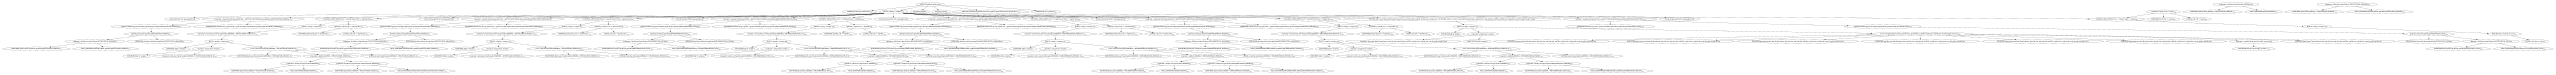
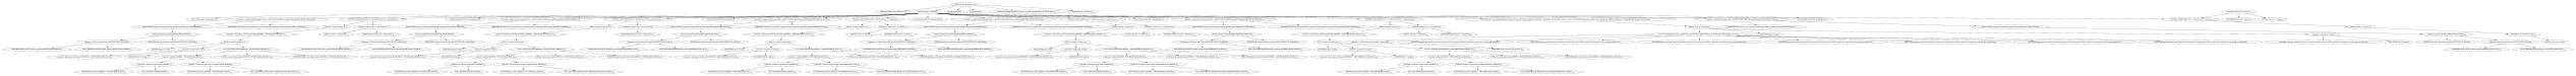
  digraph {
    fontname="Noto Sans"
    node [fontname="Noto Sans"]
    edge [fontname="Noto Sans"]
    n1 [label=<(METHOD,getSpecification)<SUB>558</SUB>>]
    n2 [label=<(PARAM,final String section)<SUB>558</SUB>>]
    n3 [label=<(PARAM,final Attributes attributes)<SUB>559</SUB>>]
    n4 [label=<(BLOCK,&lt;empty&gt;,&lt;empty&gt;)<SUB>560</SUB>>]
    n5 [label=<(MODIFIER,PRIVATE)>]
    n6 [label=<(MODIFIER,STATIC)>]
    n7 [label=<(METHOD_RETURN,org.apache.tools.ant.taskdefs.optional.extension.Specification)<SUB>558</SUB>>]
    n8 [label=<(LOCAL,String name: java.lang.String)>]
    n9 [label=<(&lt;operator&gt;.assignment,String name = getTrimmedString(attributes.getValue(SPECIFICATION_TITLE)))<SUB>564</SUB>>]
    n10 [label=<(CONTROL_STRUCTURE,if (null == name),if (null == name))<SUB>566</SUB>>]
    n11 [label=<(LOCAL,String specVendor: java.lang.String)>]
    n12 [label=<(&lt;operator&gt;.assignment,String specVendor = getTrimmedString(attributes.getValue(SPECIFICATION_VENDOR)))<SUB>570</SUB>>]
    n13 [label=<(CONTROL_STRUCTURE,if (null == specVendor),if (null == specVendor))<SUB>572</SUB>>]
    n14 [label=<(LOCAL,String specVersion: java.lang.String)>]
    n15 [label=<(&lt;operator&gt;.assignment,String specVersion = getTrimmedString(attributes.getValue(SPECIFICATION_VERSION)))<SUB>576</SUB>>]
    n16 [label=<(CONTROL_STRUCTURE,if (null == specVersion),if (null == specVersion))<SUB>578</SUB>>]
    n17 [label=<(LOCAL,String impTitle: java.lang.String)>]
    n18 [label=<(&lt;operator&gt;.assignment,String impTitle = getTrimmedString(attributes.getValue(IMPLEMENTATION_TITLE)))<SUB>582</SUB>>]
    n19 [label=<(CONTROL_STRUCTURE,if (null == impTitle),if (null == impTitle))<SUB>584</SUB>>]
    n20 [label=<(LOCAL,String impVersion: java.lang.String)>]
    n21 [label=<(&lt;operator&gt;.assignment,String impVersion = getTrimmedString(attributes.getValue(IMPLEMENTATION_VERSION)))<SUB>588</SUB>>]
    n22 [label=<(CONTROL_STRUCTURE,if (null == impVersion),if (null == impVersion))<SUB>590</SUB>>]
    n23 [label=<(LOCAL,String impVendor: java.lang.String)>]
    n24 [label=<(&lt;operator&gt;.assignment,String impVendor = getTrimmedString(attributes.getValue(IMPLEMENTATION_VENDOR)))<SUB>594</SUB>>]
    n25 [label=<(CONTROL_STRUCTURE,if (null == impVendor),if (null == impVendor))<SUB>596</SUB>>]
    n26 [label=<(RETURN,return new Specification(name, specVersion, specVendor, impTitle, impVersion, impVendor, new String[] { section });,return new Specification(name, specVersion, specVendor, impTitle, impVersion, impVendor, new String[] { section });)<SUB>600</SUB>>]
    n27 [label=<(IDENTIFIER,name,String name = getTrimmedString(attributes.getValue(SPECIFICATION_TITLE)))<SUB>564</SUB>>]
    n28 [label=<(getTrimmedString,getTrimmedString(attributes.getValue(SPECIFICATION_TITLE)))<SUB>565</SUB>>]
    n29 [label=<(BLOCK,&lt;empty&gt;,&lt;empty&gt;)<SUB>566</SUB>>]
    n30 [label=<(IDENTIFIER,specVendor,String specVendor = getTrimmedString(attributes.getValue(SPECIFICATION_VENDOR)))<SUB>570</SUB>>]
    n31 [label=<(getTrimmedString,getTrimmedString(attributes.getValue(SPECIFICATION_VENDOR)))<SUB>571</SUB>>]
    n32 [label=<(&lt;operator&gt;.equals,null == specVendor)<SUB>572</SUB>>]
    n33 [label=<(BLOCK,&lt;empty&gt;,&lt;empty&gt;)<SUB>572</SUB>>]
    n34 [label=<(IDENTIFIER,specVersion,String specVersion = getTrimmedString(attributes.getValue(SPECIFICATION_VERSION)))<SUB>576</SUB>>]
    n35 [label=<(getTrimmedString,getTrimmedString(attributes.getValue(SPECIFICATION_VERSION)))<SUB>577</SUB>>]
    n36 [label=<(&lt;operator&gt;.equals,null == specVersion)<SUB>578</SUB>>]
    n37 [label=<(BLOCK,&lt;empty&gt;,&lt;empty&gt;)<SUB>578</SUB>>]
    n38 [label=<(IDENTIFIER,impTitle,String impTitle = getTrimmedString(attributes.getValue(IMPLEMENTATION_TITLE)))<SUB>582</SUB>>]
    n39 [label=<(getTrimmedString,getTrimmedString(attributes.getValue(IMPLEMENTATION_TITLE)))<SUB>583</SUB>>]
    n40 [label=<(&lt;operator&gt;.equals,null == impTitle)<SUB>584</SUB>>]
    n41 [label=<(BLOCK,&lt;empty&gt;,&lt;empty&gt;)<SUB>584</SUB>>]
    n42 [label=<(IDENTIFIER,impVersion,String impVersion = getTrimmedString(attributes.getValue(IMPLEMENTATION_VERSION)))<SUB>588</SUB>>]
    n43 [label=<(getTrimmedString,getTrimmedString(attributes.getValue(IMPLEMENTATION_VERSION)))<SUB>589</SUB>>]
    n44 [label=<(&lt;operator&gt;.equals,null == impVersion)<SUB>590</SUB>>]
    n45 [label=<(BLOCK,&lt;empty&gt;,&lt;empty&gt;)<SUB>590</SUB>>]
    n46 [label=<(IDENTIFIER,impVendor,String impVendor = getTrimmedString(attributes.getValue(IMPLEMENTATION_VENDOR)))<SUB>594</SUB>>]
    n47 [label=<(getTrimmedString,getTrimmedString(attributes.getValue(IMPLEMENTATION_VENDOR)))<SUB>595</SUB>>]
    n48 [label=<(&lt;operator&gt;.equals,null == impVendor)<SUB>596</SUB>>]
    n49 [label=<(BLOCK,&lt;empty&gt;,&lt;empty&gt;)<SUB>596</SUB>>]
    n50 [label=<(BLOCK,&lt;empty&gt;,&lt;empty&gt;)<SUB>600</SUB>>]
    n51 [label=<(getValue,attributes.getValue(SPECIFICATION_TITLE))<SUB>565</SUB>>]
    n52 [label=<(IDENTIFIER,attributes,attributes.getValue(SPECIFICATION_TITLE))<SUB>565</SUB>>]
    n53 [label=<(&lt;operator&gt;.fieldAccess,Specification.SPECIFICATION_TITLE)<SUB>565</SUB>>]
    n54 [label=<(IDENTIFIER,Specification,attributes.getValue(SPECIFICATION_TITLE))<SUB>565</SUB>>]
    n55 [label=<(FIELD_IDENTIFIER,SPECIFICATION_TITLE,SPECIFICATION_TITLE)<SUB>565</SUB>>]
    n56 [label=<(&lt;operator&gt;.equals,null == name)<SUB>566</SUB>>]
    n57 [label=<(LITERAL,null,null == name)<SUB>566</SUB>>]
    n58 [label=<(IDENTIFIER,name,null == name)<SUB>566</SUB>>]
    n59 [label=<(RETURN,return null;,return null;)<SUB>567</SUB>>]
    n60 [label=<(LITERAL,null,return null;)<SUB>567</SUB>>]
    n61 [label=<(getValue,attributes.getValue(SPECIFICATION_VENDOR))<SUB>571</SUB>>]
    n62 [label=<(IDENTIFIER,attributes,attributes.getValue(SPECIFICATION_VENDOR))<SUB>571</SUB>>]
    n63 [label=<(&lt;operator&gt;.fieldAccess,Specification.SPECIFICATION_VENDOR)<SUB>571</SUB>>]
    n64 [label=<(IDENTIFIER,Specification,attributes.getValue(SPECIFICATION_VENDOR))<SUB>571</SUB>>]
    n65 [label=<(FIELD_IDENTIFIER,SPECIFICATION_VENDOR,SPECIFICATION_VENDOR)<SUB>571</SUB>>]
    n66 [label=<(LITERAL,null,null == specVendor)<SUB>572</SUB>>]
    n67 [label=<(IDENTIFIER,specVendor,null == specVendor)<SUB>572</SUB>>]
    n68 [label=<(&lt;operator&gt;.throw,throw new ParseException(MISSING + SPECIFICATION_VENDOR, 0);)<SUB>573</SUB>>]
    n69 [label=<(BLOCK,&lt;empty&gt;,&lt;empty&gt;)<SUB>573</SUB>>]
    n70 [label=<(&lt;operator&gt;.assignment,&lt;empty&gt;)>]
    n71 [label=<(&lt;init&gt;,new ParseException(MISSING + SPECIFICATION_VENDOR, 0))<SUB>573</SUB>>]
    n72 [label=<(IDENTIFIER,$obj13,&lt;empty&gt;)>]
    n73 [label=<(IDENTIFIER,$obj13,&lt;empty&gt;)>]
    n74 [label=<(&lt;operator&gt;.alloc,new ParseException(MISSING + SPECIFICATION_VENDOR, 0))<SUB>573</SUB>>]
    n75 [label=<(IDENTIFIER,$obj13,new ParseException(MISSING + SPECIFICATION_VENDOR, 0))>]
    n76 [label=<(&lt;operator&gt;.addition,MISSING + SPECIFICATION_VENDOR)<SUB>573</SUB>>]
    n77 [label=<(LITERAL,0,new ParseException(MISSING + SPECIFICATION_VENDOR, 0))<SUB>573</SUB>>]
    n78 [label=<(&lt;operator&gt;.fieldAccess,Specification.MISSING)<SUB>573</SUB>>]
    n79 [label=<(&lt;operator&gt;.fieldAccess,Specification.SPECIFICATION_VENDOR)<SUB>573</SUB>>]
    n80 [label=<(IDENTIFIER,Specification,MISSING + SPECIFICATION_VENDOR)<SUB>573</SUB>>]
    n81 [label=<(FIELD_IDENTIFIER,MISSING,MISSING)<SUB>573</SUB>>]
    n82 [label=<(IDENTIFIER,Specification,MISSING + SPECIFICATION_VENDOR)<SUB>573</SUB>>]
    n83 [label=<(FIELD_IDENTIFIER,SPECIFICATION_VENDOR,SPECIFICATION_VENDOR)<SUB>573</SUB>>]
    n84 [label=<(getValue,attributes.getValue(SPECIFICATION_VERSION))<SUB>577</SUB>>]
    n85 [label=<(IDENTIFIER,attributes,attributes.getValue(SPECIFICATION_VERSION))<SUB>577</SUB>>]
    n86 [label=<(&lt;operator&gt;.fieldAccess,Specification.SPECIFICATION_VERSION)<SUB>577</SUB>>]
    n87 [label=<(IDENTIFIER,Specification,attributes.getValue(SPECIFICATION_VERSION))<SUB>577</SUB>>]
    n88 [label=<(FIELD_IDENTIFIER,SPECIFICATION_VERSION,SPECIFICATION_VERSION)<SUB>577</SUB>>]
-   n89 [label=<(LITERAL,null,null == specVersion)<SUB>578</SUB>>]
    n90 [label=<(IDENTIFIER,specVersion,null == specVersion)<SUB>578</SUB>>]
    n91 [label=<(&lt;operator&gt;.throw,throw new ParseException(MISSING + SPECIFICATION_VERSION, 0);)<SUB>579</SUB>>]
    n92 [label=<(BLOCK,&lt;empty&gt;,&lt;empty&gt;)<SUB>579</SUB>>]
    n93 [label=<(&lt;operator&gt;.assignment,&lt;empty&gt;)>]
    n94 [label=<(&lt;init&gt;,new ParseException(MISSING + SPECIFICATION_VERSION, 0))<SUB>579</SUB>>]
    n95 [label=<(IDENTIFIER,$obj14,&lt;empty&gt;)>]
    n96 [label=<(IDENTIFIER,$obj14,&lt;empty&gt;)>]
    n97 [label=<(&lt;operator&gt;.alloc,new ParseException(MISSING + SPECIFICATION_VERSION, 0))<SUB>579</SUB>>]
    n98 [label=<(IDENTIFIER,$obj14,new ParseException(MISSING + SPECIFICATION_VERSION, 0))>]
+   n99 [label=<(&lt;operator&gt;.addition,MISSING + SPECIFICATION_VERSION)<SUB>579</SUB>>]
    n100 [label=<(LITERAL,0,new ParseException(MISSING + SPECIFICATION_VERSION, 0))<SUB>579</SUB>>]
    n101 [label=<(&lt;operator&gt;.fieldAccess,Specification.MISSING)<SUB>579</SUB>>]
    n102 [label=<(&lt;operator&gt;.fieldAccess,Specification.SPECIFICATION_VERSION)<SUB>579</SUB>>]
    n103 [label=<(IDENTIFIER,Specification,MISSING + SPECIFICATION_VERSION)<SUB>579</SUB>>]
    n104 [label=<(FIELD_IDENTIFIER,MISSING,MISSING)<SUB>579</SUB>>]
    n105 [label=<(IDENTIFIER,Specification,MISSING + SPECIFICATION_VERSION)<SUB>579</SUB>>]
    n106 [label=<(FIELD_IDENTIFIER,SPECIFICATION_VERSION,SPECIFICATION_VERSION)<SUB>579</SUB>>]
    n107 [label=<(getValue,attributes.getValue(IMPLEMENTATION_TITLE))<SUB>583</SUB>>]
    n108 [label=<(IDENTIFIER,attributes,attributes.getValue(IMPLEMENTATION_TITLE))<SUB>583</SUB>>]
    n109 [label=<(&lt;operator&gt;.fieldAccess,Specification.IMPLEMENTATION_TITLE)<SUB>583</SUB>>]
    n110 [label=<(IDENTIFIER,Specification,attributes.getValue(IMPLEMENTATION_TITLE))<SUB>583</SUB>>]
    n111 [label=<(FIELD_IDENTIFIER,IMPLEMENTATION_TITLE,IMPLEMENTATION_TITLE)<SUB>583</SUB>>]
    n112 [label=<(LITERAL,null,null == impTitle)<SUB>584</SUB>>]
    n113 [label=<(IDENTIFIER,impTitle,null == impTitle)<SUB>584</SUB>>]
    n114 [label=<(&lt;operator&gt;.throw,throw new ParseException(MISSING + IMPLEMENTATION_TITLE, 0);)<SUB>585</SUB>>]
    n115 [label=<(BLOCK,&lt;empty&gt;,&lt;empty&gt;)<SUB>585</SUB>>]
    n116 [label=<(&lt;operator&gt;.assignment,&lt;empty&gt;)>]
    n117 [label=<(&lt;init&gt;,new ParseException(MISSING + IMPLEMENTATION_TITLE, 0))<SUB>585</SUB>>]
    n118 [label=<(IDENTIFIER,$obj15,&lt;empty&gt;)>]
    n119 [label=<(IDENTIFIER,$obj15,&lt;empty&gt;)>]
    n120 [label=<(&lt;operator&gt;.alloc,new ParseException(MISSING + IMPLEMENTATION_TITLE, 0))<SUB>585</SUB>>]
    n121 [label=<(IDENTIFIER,$obj15,new ParseException(MISSING + IMPLEMENTATION_TITLE, 0))>]
    n122 [label=<(&lt;operator&gt;.addition,MISSING + IMPLEMENTATION_TITLE)<SUB>585</SUB>>]
    n123 [label=<(LITERAL,0,new ParseException(MISSING + IMPLEMENTATION_TITLE, 0))<SUB>585</SUB>>]
    n124 [label=<(&lt;operator&gt;.fieldAccess,Specification.MISSING)<SUB>585</SUB>>]
    n125 [label=<(&lt;operator&gt;.fieldAccess,Specification.IMPLEMENTATION_TITLE)<SUB>585</SUB>>]
    n126 [label=<(IDENTIFIER,Specification,MISSING + IMPLEMENTATION_TITLE)<SUB>585</SUB>>]
    n127 [label=<(FIELD_IDENTIFIER,MISSING,MISSING)<SUB>585</SUB>>]
    n128 [label=<(IDENTIFIER,Specification,MISSING + IMPLEMENTATION_TITLE)<SUB>585</SUB>>]
    n129 [label=<(FIELD_IDENTIFIER,IMPLEMENTATION_TITLE,IMPLEMENTATION_TITLE)<SUB>585</SUB>>]
    n130 [label=<(getValue,attributes.getValue(IMPLEMENTATION_VERSION))<SUB>589</SUB>>]
    n131 [label=<(IDENTIFIER,attributes,attributes.getValue(IMPLEMENTATION_VERSION))<SUB>589</SUB>>]
    n132 [label=<(&lt;operator&gt;.fieldAccess,Specification.IMPLEMENTATION_VERSION)<SUB>589</SUB>>]
    n133 [label=<(IDENTIFIER,Specification,attributes.getValue(IMPLEMENTATION_VERSION))<SUB>589</SUB>>]
    n134 [label=<(FIELD_IDENTIFIER,IMPLEMENTATION_VERSION,IMPLEMENTATION_VERSION)<SUB>589</SUB>>]
    n135 [label=<(LITERAL,null,null == impVersion)<SUB>590</SUB>>]
    n136 [label=<(IDENTIFIER,impVersion,null == impVersion)<SUB>590</SUB>>]
    n137 [label=<(&lt;operator&gt;.throw,throw new ParseException(MISSING + IMPLEMENTATION_VERSION, 0);)<SUB>591</SUB>>]
    n138 [label=<(BLOCK,&lt;empty&gt;,&lt;empty&gt;)<SUB>591</SUB>>]
    n139 [label=<(&lt;operator&gt;.assignment,&lt;empty&gt;)>]
    n140 [label=<(&lt;init&gt;,new ParseException(MISSING + IMPLEMENTATION_VERSION, 0))<SUB>591</SUB>>]
    n141 [label=<(IDENTIFIER,$obj16,&lt;empty&gt;)>]
    n142 [label=<(IDENTIFIER,$obj16,&lt;empty&gt;)>]
    n143 [label=<(&lt;operator&gt;.alloc,new ParseException(MISSING + IMPLEMENTATION_VERSION, 0))<SUB>591</SUB>>]
    n144 [label=<(IDENTIFIER,$obj16,new ParseException(MISSING + IMPLEMENTATION_VERSION, 0))>]
    n145 [label=<(&lt;operator&gt;.addition,MISSING + IMPLEMENTATION_VERSION)<SUB>791</SUB>>]
    n146 [label=<(LITERAL,0,new ParseException(MISSING + IMPLEMENTATION_VERSION, 0))<SUB>591</SUB>>]
    n147 [label=<(&lt;operator&gt;.fieldAccess,Specification.MISSING)<SUB>591</SUB>>]
    n148 [label=<(&lt;operator&gt;.fieldAccess,Specification.IMPLEMENTATION_VERSION)<SUB>591</SUB>>]
    n149 [label=<(IDENTIFIER,Specification,MISSING + IMPLEMENTATION_VERSION)<SUB>591</SUB>>]
    n150 [label=<(FIELD_IDENTIFIER,MISSING,MISSING)<SUB>591</SUB>>]
    n151 [label=<(IDENTIFIER,Specification,MISSING + IMPLEMENTATION_VERSION)<SUB>591</SUB>>]
    n152 [label=<(FIELD_IDENTIFIER,IMPLEMENTATION_VERSION,IMPLEMENTATION_VERSION)<SUB>591</SUB>>]
    n153 [label=<(getValue,attributes.getValue(IMPLEMENTATION_VENDOR))<SUB>595</SUB>>]
    n154 [label=<(IDENTIFIER,attributes,attributes.getValue(IMPLEMENTATION_VENDOR))<SUB>595</SUB>>]
    n155 [label=<(&lt;operator&gt;.fieldAccess,Specification.IMPLEMENTATION_VENDOR)<SUB>595</SUB>>]
    n156 [label=<(IDENTIFIER,Specification,attributes.getValue(IMPLEMENTATION_VENDOR))<SUB>595</SUB>>]
    n157 [label=<(FIELD_IDENTIFIER,IMPLEMENTATION_VENDOR,IMPLEMENTATION_VENDOR)<SUB>595</SUB>>]
    n158 [label=<(LITERAL,null,null == impVendor)<SUB>596</SUB>>]
    n159 [label=<(IDENTIFIER,impVendor,null == impVendor)<SUB>596</SUB>>]
    n160 [label=<(&lt;operator&gt;.throw,throw new ParseException(MISSING + IMPLEMENTATION_VENDOR, 0);)<SUB>597</SUB>>]
    n161 [label=<(BLOCK,&lt;empty&gt;,&lt;empty&gt;)<SUB>597</SUB>>]
    n162 [label=<(&lt;operator&gt;.assignment,&lt;empty&gt;)>]
    n163 [label=<(&lt;init&gt;,new ParseException(MISSING + IMPLEMENTATION_VENDOR, 0))<SUB>597</SUB>>]
    n164 [label=<(IDENTIFIER,$obj17,&lt;empty&gt;)>]
    n165 [label=<(IDENTIFIER,$obj17,&lt;empty&gt;)>]
    n166 [label=<(&lt;operator&gt;.alloc,new ParseException(MISSING + IMPLEMENTATION_VENDOR, 0))<SUB>597</SUB>>]
    n167 [label=<(IDENTIFIER,$obj17,new ParseException(MISSING + IMPLEMENTATION_VENDOR, 0))>]
    n168 [label=<(&lt;operator&gt;.addition,MISSING + IMPLEMENTATION_VENDOR)<SUB>597</SUB>>]
    n169 [label=<(LITERAL,0,new ParseException(MISSING + IMPLEMENTATION_VENDOR, 0))<SUB>597</SUB>>]
    n170 [label=<(&lt;operator&gt;.fieldAccess,Specification.MISSING)<SUB>597</SUB>>]
    n171 [label=<(&lt;operator&gt;.fieldAccess,Specification.IMPLEMENTATION_VENDOR)<SUB>597</SUB>>]
    n172 [label=<(IDENTIFIER,Specification,MISSING + IMPLEMENTATION_VENDOR)<SUB>597</SUB>>]
    n173 [label=<(FIELD_IDENTIFIER,MISSING,MISSING)<SUB>597</SUB>>]
    n174 [label=<(IDENTIFIER,Specification,MISSING + IMPLEMENTATION_VENDOR)<SUB>597</SUB>>]
    n175 [label=<(FIELD_IDENTIFIER,IMPLEMENTATION_VENDOR,IMPLEMENTATION_VENDOR)<SUB>597</SUB>>]
    n176 [label=<(&lt;operator&gt;.assignment,&lt;empty&gt;)>]
    n177 [label=<(&lt;init&gt;,new Specification(name, specVersion, specVendor, impTitle, impVersion, impVendor, new String[] { section }))<SUB>600</SUB>>]
    n178 [label=<(IDENTIFIER,$obj18,&lt;empty&gt;)>]
    n179 [label=<(IDENTIFIER,$obj18,&lt;empty&gt;)>]
    n180 [label=<(&lt;operator&gt;.alloc,new Specification(name, specVersion, specVendor, impTitle, impVersion, impVendor, new String[] { section }))<SUB>600</SUB>>]
    n181 [label=<(IDENTIFIER,$obj18,new Specification(name, specVersion, specVendor, impTitle, impVersion, impVendor, new String[] { section }))>]
    n182 [label=<(IDENTIFIER,name,new Specification(name, specVersion, specVendor, impTitle, impVersion, impVendor, new String[] { section }))<SUB>600</SUB>>]
    n183 [label=<(IDENTIFIER,specVersion,new Specification(name, specVersion, specVendor, impTitle, impVersion, impVendor, new String[] { section }))<SUB>600</SUB>>]
    n184 [label=<(IDENTIFIER,specVendor,new Specification(name, specVersion, specVendor, impTitle, impVersion, impVendor, new String[] { section }))<SUB>600</SUB>>]
    n185 [label=<(IDENTIFIER,impTitle,new Specification(name, specVersion, specVendor, impTitle, impVersion, impVendor, new String[] { section }))<SUB>601</SUB>>]
    n186 [label=<(IDENTIFIER,impVersion,new Specification(name, specVersion, specVendor, impTitle, impVersion, impVendor, new String[] { section }))<SUB>601</SUB>>]
    n187 [label=<(IDENTIFIER,impVendor,new Specification(name, specVersion, specVendor, impTitle, impVersion, impVendor, new String[] { section }))<SUB>601</SUB>>]
    n188 [label=<(&lt;operator&gt;.arrayInitializer,new String[] { section })<SUB>606</SUB>>]
    n189 [label=<(IDENTIFIER,section,new String[] { section })<SUB>602</SUB>>]
    n1 -> n2
    n1 -> n3
    n1 -> n4
    n1 -> n5
    n1 -> n6
    n1 -> n7
    n4 -> n8
    n4 -> n9
    n4 -> n10
    n4 -> n11
    n4 -> n12
    n4 -> n13
    n4 -> n14
    n4 -> n15
    n4 -> n16
    n4 -> n17
    n4 -> n18
    n4 -> n19
    n4 -> n20
    n4 -> n21
    n4 -> n22
    n4 -> n23
    n4 -> n24
    n4 -> n25
    n4 -> n26
    n9 -> n27
    n9 -> n28
    n10 -> n29
    n12 -> n30
    n12 -> n31
    n13 -> n32
    n13 -> n33
    n15 -> n34
    n15 -> n35
    n16 -> n36
    n16 -> n37
    n18 -> n38
    n18 -> n39
    n19 -> n40
    n19 -> n41
    n21 -> n42
    n21 -> n43
    n22 -> n44
    n22 -> n45
    n24 -> n46
    n24 -> n47
    n25 -> n48
    n25 -> n49
    n26 -> n50
    n28 -> n51
    n29 -> n59
    n31 -> n61
    n32 -> n66
    n32 -> n67
    n33 -> n68
    n35 -> n84
-   n36 -> n89
    n36 -> n90
    n37 -> n91
    n39 -> n107
    n40 -> n112
    n40 -> n113
    n41 -> n114
    n43 -> n130
    n44 -> n135
    n44 -> n136
    n45 -> n137
    n47 -> n153
    n48 -> n158
    n48 -> n159
    n49 -> n160
    n50 -> n176
    n50 -> n177
    n50 -> n178
    n51 -> n52
    n51 -> n53
    n53 -> n54
    n53 -> n55
    n56 -> n10
    n56 -> n57
    n56 -> n58
    n59 -> n60
    n61 -> n62
    n61 -> n63
    n63 -> n64
    n63 -> n65
    n68 -> n69
    n69 -> n70
    n69 -> n71
    n69 -> n72
    n70 -> n73
    n70 -> n74
    n71 -> n75
    n71 -> n76
    n71 -> n77
    n76 -> n78
    n76 -> n79
    n78 -> n80
    n78 -> n81
    n79 -> n82
    n79 -> n83
    n84 -> n85
    n84 -> n86
    n86 -> n87
    n86 -> n88
    n91 -> n92
    n92 -> n93
    n92 -> n94
    n92 -> n95
    n93 -> n96
    n93 -> n97
    n94 -> n98
+   n94 -> n99
    n94 -> n100
+   n99 -> n101
+   n99 -> n102
    n101 -> n103
    n101 -> n104
    n102 -> n105
    n102 -> n106
    n107 -> n108
    n107 -> n109
    n109 -> n110
    n109 -> n111
    n114 -> n115
    n115 -> n116
    n115 -> n117
    n115 -> n118
    n116 -> n119
    n116 -> n120
    n117 -> n121
    n117 -> n122
    n117 -> n123
    n122 -> n124
    n122 -> n125
    n124 -> n126
    n124 -> n127
    n125 -> n128
    n125 -> n129
    n130 -> n131
    n130 -> n132
    n132 -> n133
    n132 -> n134
    n137 -> n138
    n138 -> n139
    n138 -> n140
    n138 -> n141
    n139 -> n142
    n139 -> n143
    n140 -> n144
    n140 -> n145
    n140 -> n146
    n145 -> n147
    n145 -> n148
    n147 -> n149
    n147 -> n150
    n148 -> n151
    n148 -> n152
    n153 -> n154
    n153 -> n155
    n155 -> n156
    n155 -> n157
    n160 -> n161
    n161 -> n162
    n161 -> n163
    n161 -> n164
    n162 -> n165
    n162 -> n166
    n163 -> n167
    n163 -> n168
    n163 -> n169
    n168 -> n170
    n168 -> n171
    n170 -> n172
    n170 -> n173
    n171 -> n174
    n171 -> n175
    n176 -> n179
    n176 -> n180
    n177 -> n181
    n177 -> n182
    n177 -> n183
    n177 -> n184
    n177 -> n185
    n177 -> n186
    n177 -> n187
    n177 -> n188
    n188 -> n189
  }
